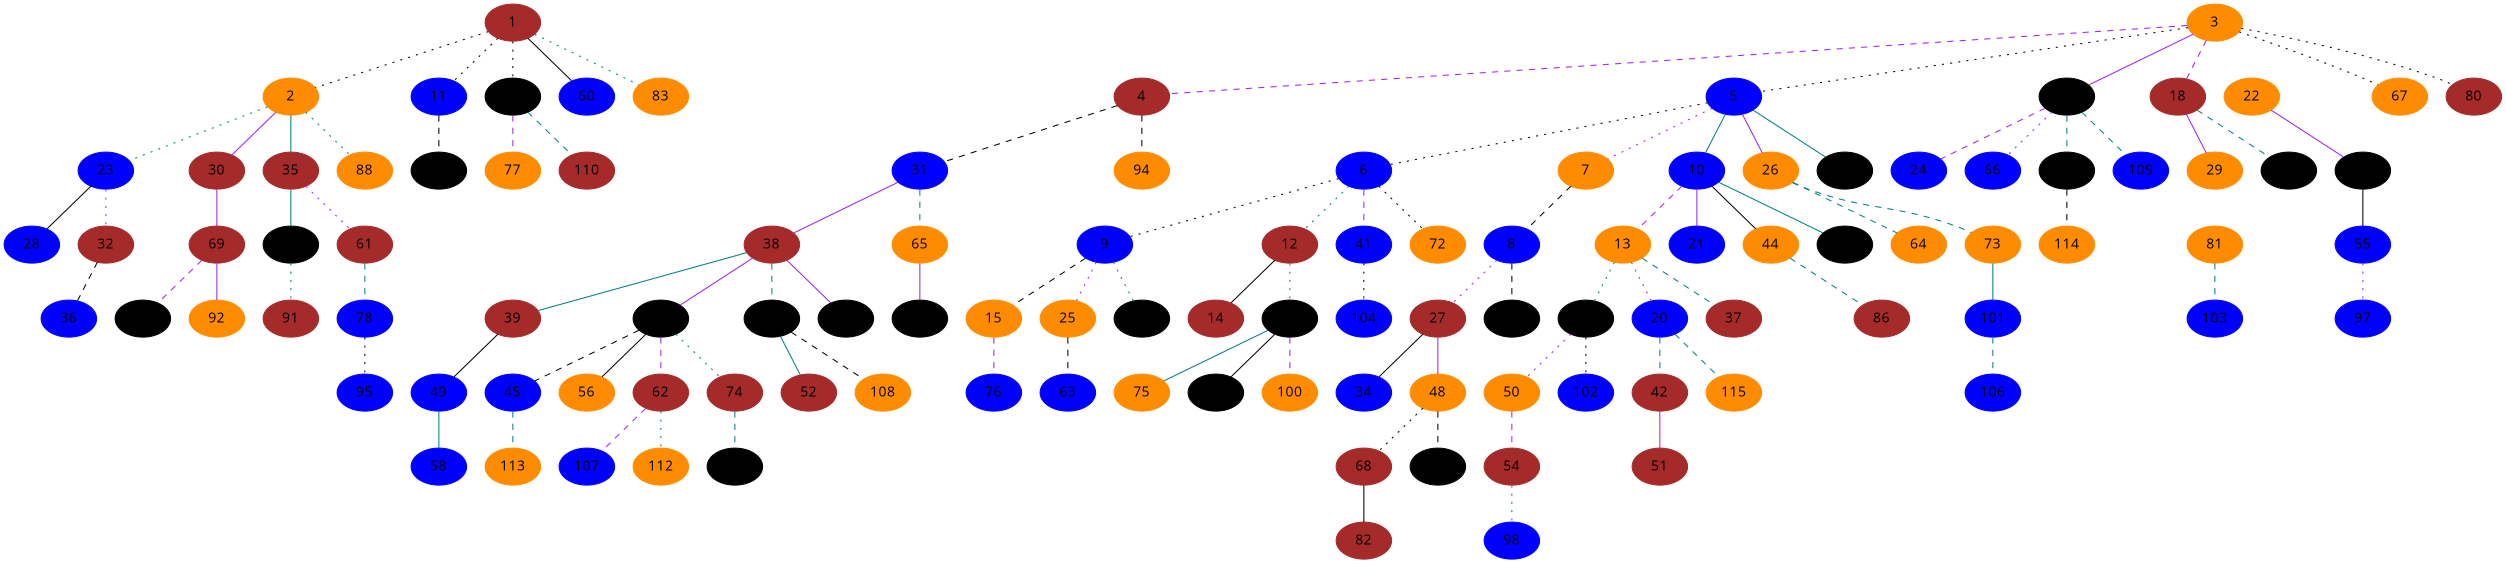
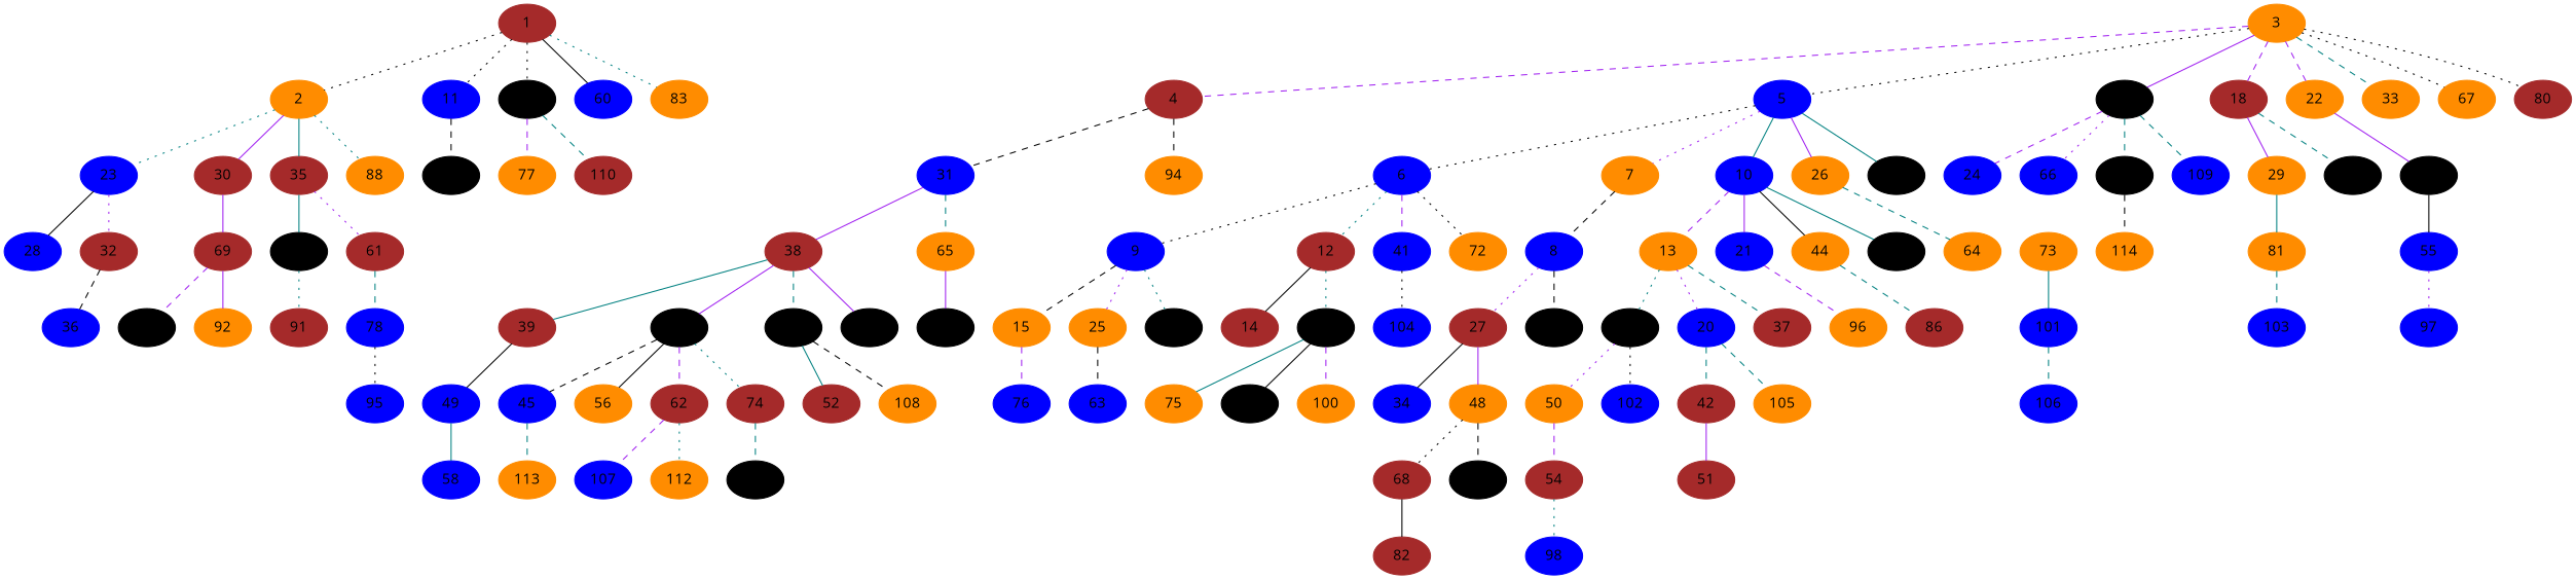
  graph {
    fontname="Open Sans"
    node [color=blue fontname="Open Sans" style=filled]
    edge [color=teal fontname="Open Sans" style=dashed]
    1 [color=brown]
    2 [color=darkorange]
    11
    19 [color=black]
    60
    83 [color=darkorange]
    23
    30 [color=brown]
    35 [color=brown]
    88 [color=darkorange]
    57 [color=black]
    77 [color=darkorange]
    110 [color=brown]
    3 [color=darkorange]
    4 [color=brown]
    5
    16 [color=black]
    18 [color=brown]
    22 [color=darkorange]
+   33 [color=darkorange]
    67 [color=darkorange]
    80 [color=brown]
    28
    32 [color=brown]
    69 [color=brown]
    59 [color=black]
    61 [color=brown]
    31
    94 [color=darkorange]
    6
    7 [color=darkorange]
    10
    26 [color=darkorange]
    79 [color=black]
    24
    66
    90 [color=black]
    109
    29 [color=darkorange]
    111 [color=black]
    43 [color=black]
    38 [color=brown]
    65 [color=darkorange]
    9
    12 [color=brown]
    41
    72 [color=darkorange]
    8
    13 [color=darkorange]
    21
    44 [color=darkorange]
    84 [color=black]
    64 [color=darkorange]
    73 [color=darkorange]
    15 [color=darkorange]
    25 [color=darkorange]
    85 [color=black]
    14 [color=brown]
    47 [color=black]
    104
    27 [color=brown]
    53 [color=black]
    34
    48 [color=darkorange]
    76
    63
    17 [color=black]
    20
    37 [color=brown]
+   96 [color=darkorange]
    86 [color=brown]
    75 [color=darkorange]
    93 [color=black]
    100 [color=darkorange]
    50 [color=darkorange]
    102
    42 [color=brown]
-   105 [color=darkorange label=115]
+   105 [color=darkorange]
    114 [color=darkorange]
    54 [color=brown]
    81 [color=darkorange]
    51 [color=brown]
    55
    36
    101
    68 [color=brown]
    87 [color=black]
    103
    70 [color=black]
    92 [color=darkorange]
    39 [color=brown]
    40 [color=black]
    46 [color=black]
    71 [color=black]
    89 [color=black]
    91 [color=brown]
    78
    49
    45
    56 [color=darkorange]
    62 [color=brown]
    74 [color=brown]
    52 [color=brown]
    108 [color=darkorange]
    58
    113 [color=darkorange]
    107
    112 [color=darkorange]
    99 [color=black]
    97
    82 [color=brown]
    98
    95
    106
    1 -- 2 [color=black style=dotted]
    1 -- 11 [color=black style=dotted]
    1 -- 19 [color=black style=dotted]
    1 -- 60 [color=black style=solid]
    1 -- 83 [style=dotted]
    2 -- 23 [style=dotted]
    2 -- 30 [color=purple style=solid]
    2 -- 35 [style=solid]
    2 -- 88 [style=dotted]
    11 -- 57 [color=black]
    19 -- 77 [color=purple]
    19 -- 110
    23 -- 28 [color=black style=solid]
    23 -- 32 [color=purple style=dotted]
    30 -- 69 [color=purple style=solid]
    35 -- 59 [style=solid]
    35 -- 61 [color=purple style=dotted]
    3 -- 4 [color=purple]
    3 -- 5 [color=black style=dotted]
    3 -- 16 [color=purple style=solid]
    3 -- 18 [color=purple]
+   3 -- 22 [color=purple]
+   3 -- 33
    3 -- 67 [color=black style=dotted]
    3 -- 80 [color=black style=dotted]
    4 -- 31 [color=black]
    4 -- 94 [color=black]
    5 -- 6 [color=black style=dotted]
    5 -- 7 [color=purple style=dotted]
    5 -- 10 [style=solid]
    5 -- 26 [color=purple style=solid]
    5 -- 79 [style=solid]
    16 -- 24 [color=purple]
    16 -- 66 [color=purple style=dotted]
    16 -- 90
    16 -- 109
    18 -- 29 [color=purple style=solid]
    18 -- 111
    22 -- 43 [color=purple style=solid]
    32 -- 36 [color=black]
    69 -- 70 [color=purple]
    69 -- 92 [color=purple style=solid]
    59 -- 91 [style=dotted]
    61 -- 78
    31 -- 38 [color=purple style=solid]
    31 -- 65
    6 -- 9 [color=black style=dotted]
    6 -- 12 [style=dotted]
    6 -- 41 [color=purple]
    6 -- 72 [color=black style=dotted]
    7 -- 8 [color=black]
    10 -- 13 [color=purple]
    10 -- 21 [color=purple style=solid]
    10 -- 44 [color=black style=solid]
    10 -- 84 [style=solid]
    26 -- 64
-   26 -- 73
    90 -- 114 [color=black]
+   29 -- 81 [style=solid]
    43 -- 55 [color=black style=solid]
    38 -- 39 [style=solid]
    38 -- 40 [color=purple style=solid]
    38 -- 46
    38 -- 71 [color=purple style=solid]
    65 -- 89 [color=purple style=solid]
    9 -- 15 [color=black]
    9 -- 25 [color=purple style=dotted]
    9 -- 85 [style=dotted]
    12 -- 14 [color=black style=solid]
    12 -- 47 [style=dotted]
    41 -- 104 [color=black style=dotted]
    8 -- 27 [color=purple style=dotted]
    8 -- 53 [color=black]
    13 -- 17 [style=dotted]
    13 -- 20 [color=purple style=dotted]
    13 -- 37
+   21 -- 96 [color=purple]
    44 -- 86
    73 -- 101 [style=solid]
    15 -- 76 [color=purple]
    25 -- 63 [color=black]
    47 -- 75 [style=solid]
    47 -- 93 [color=black style=solid]
    47 -- 100 [color=purple]
    27 -- 34 [color=black style=solid]
    27 -- 48 [color=purple style=solid]
    48 -- 68 [color=black style=dotted]
    48 -- 87 [color=black]
    17 -- 50 [color=purple style=dotted]
    17 -- 102 [color=black style=dotted]
    20 -- 42
    20 -- 105
    50 -- 54 [color=purple]
    42 -- 51 [color=purple style=solid]
    54 -- 98 [style=dotted]
    81 -- 103
    55 -- 97 [color=purple style=dotted]
    101 -- 106
    68 -- 82 [color=black style=solid]
    39 -- 49 [color=black style=solid]
    40 -- 45 [color=black]
    40 -- 56 [color=black style=solid]
    40 -- 62 [color=purple]
    40 -- 74 [style=dotted]
    46 -- 52 [style=solid]
    46 -- 108 [color=black]
    78 -- 95 [color=black style=dotted]
    49 -- 58 [style=solid]
    45 -- 113
    62 -- 107 [color=purple]
    62 -- 112 [style=dotted]
    74 -- 99
  }
